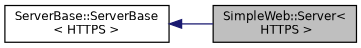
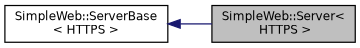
  digraph {
    rankdir=LR
    node [color=black fontname=Helvetica fontsize=10 shape=record style=filled]
    n1 [fillcolor=grey75 fontcolor=black height=0.2 label="SimpleWeb::Server\<\l HTTPS \>" width=0.4]
-   n2 [fillcolor=white height=0.2 label="ServerBase::ServerBase\l\< HTTPS \>" width=0.4]
+   n2 [fillcolor=white height=0.2 label="SimpleWeb::ServerBase\l\< HTTPS \>" width=0.4]
    n2 -> n1 [color=midnightblue dir=back fontname=Helvetica fontsize=10 labelfontname=Helvetica labelfontsize=10 style=solid]
  }
